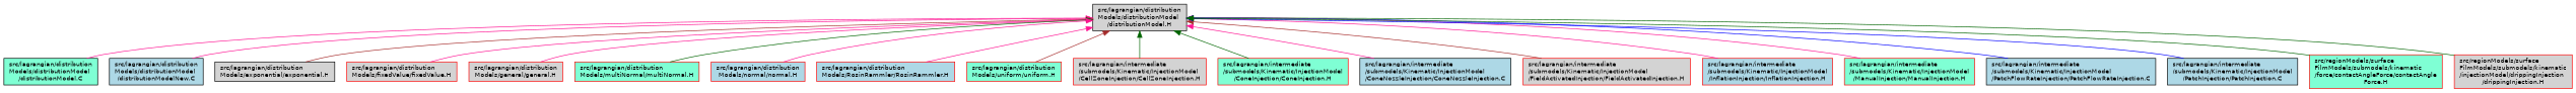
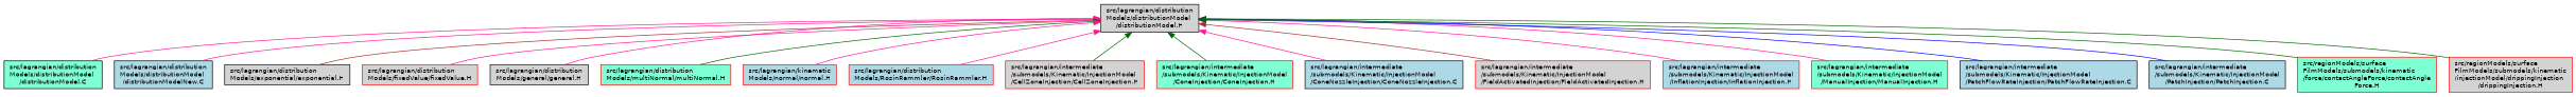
  digraph {
    node [color=red fillcolor=lightgrey fontname=Helvetica fontsize=10 shape=record style=filled]
    edge [color=deeppink dir=back fontname=Helvetica fontsize=10 labelfontname=Helvetica labelfontsize=10 style=solid]
    n1 [color=black fontcolor=black height=0.2 label="src/lagrangian/distribution\lModels/distributionModel\l/distributionModel.H" width=0.4]
    n2 [color=black fillcolor=aquamarine height=0.2 label="src/lagrangian/distribution\lModels/distributionModel\l/distributionModel.C" width=0.4]
    n3 [color=black fillcolor=lightblue height=0.2 label="src/lagrangian/distribution\lModels/distributionModel\l/distributionModelNew.C" width=0.4]
    n4 [color=black height=0.2 label="src/lagrangian/distribution\lModels/exponential/exponential.H" width=0.4]
    n5 [height=0.2 label="src/lagrangian/distribution\lModels/fixedValue/fixedValue.H" width=0.4]
-   n6 [height=0.2 label="src/lagrangian/distribution\lModels/general/general.H" width=0.4]
+   n6 [color=black height=0.2 label="src/lagrangian/distribution\lModels/general/general.H" width=0.4]
    n7 [fillcolor=aquamarine height=0.2 label="src/lagrangian/distribution\lModels/multiNormal/multiNormal.H" width=0.4]
-   n8 [fillcolor=lightblue height=0.2 label="src/lagrangian/distribution\lModels/normal/normal.H" width=0.4]
+   n8 [fillcolor=lightblue height=0.2 label="src/lagrangian/kinematic\lModels/normal/normal.H" width=0.4]
    n9 [fillcolor=lightblue height=0.2 label="src/lagrangian/distribution\lModels/RosinRammler/RosinRammler.H" width=0.4]
-   n10 [fillcolor=aquamarine height=0.2 label="src/lagrangian/distribution\lModels/uniform/uniform.H" width=0.4]
    n11 [height=0.2 label="src/lagrangian/intermediate\l/submodels/Kinematic/InjectionModel\l/CellZoneInjection/CellZoneInjection.H" width=0.4]
    n12 [fillcolor=aquamarine height=0.2 label="src/lagrangian/intermediate\l/submodels/Kinematic/InjectionModel\l/ConeInjection/ConeInjection.H" width=0.4]
    n13 [color=black fillcolor=lightblue height=0.2 label="src/lagrangian/intermediate\l/submodels/Kinematic/InjectionModel\l/ConeNozzleInjection/ConeNozzleInjection.C" width=0.4]
    n14 [height=0.2 label="src/lagrangian/intermediate\l/submodels/Kinematic/InjectionModel\l/FieldActivatedInjection/FieldActivatedInjection.H" width=0.4]
    n15 [fillcolor=lightblue height=0.2 label="src/lagrangian/intermediate\l/submodels/Kinematic/InjectionModel\l/InflationInjection/InflationInjection.H" width=0.4]
    n16 [fillcolor=aquamarine height=0.2 label="src/lagrangian/intermediate\l/submodels/Kinematic/InjectionModel\l/ManualInjection/ManualInjection.H" width=0.4]
    n17 [color=black fillcolor=lightblue height=0.2 label="src/lagrangian/intermediate\l/submodels/Kinematic/InjectionModel\l/PatchFlowRateInjection/PatchFlowRateInjection.C" width=0.4]
    n18 [color=black fillcolor=lightblue height=0.2 label="src/lagrangian/intermediate\l/submodels/Kinematic/InjectionModel\l/PatchInjection/PatchInjection.C" width=0.4]
    n19 [fillcolor=aquamarine height=0.2 label="src/regionModels/surface\lFilmModels/submodels/kinematic\l/force/contactAngleForce/contactAngle\lForce.H" width=0.4]
    n20 [height=0.2 label="src/regionModels/surface\lFilmModels/submodels/kinematic\l/injectionModel/drippingInjection\l/drippingInjection.H" width=0.4]
    n1 -> n2
    n1 -> n3
    n1 -> n4 [color=brown]
    n1 -> n5
    n1 -> n6
    n1 -> n7 [color=darkgreen]
    n1 -> n8
    n1 -> n9
-   n1 -> n10 [color=brown]
    n1 -> n11 [color=darkgreen]
    n1 -> n12 [color=darkgreen]
    n1 -> n13
    n1 -> n14 [color=brown]
    n1 -> n15
    n1 -> n16
    n1 -> n17 [color=blue]
    n1 -> n18 [color=blue]
    n1 -> n19 [color=darkgreen]
    n1 -> n20 [color=darkgreen]
  }
